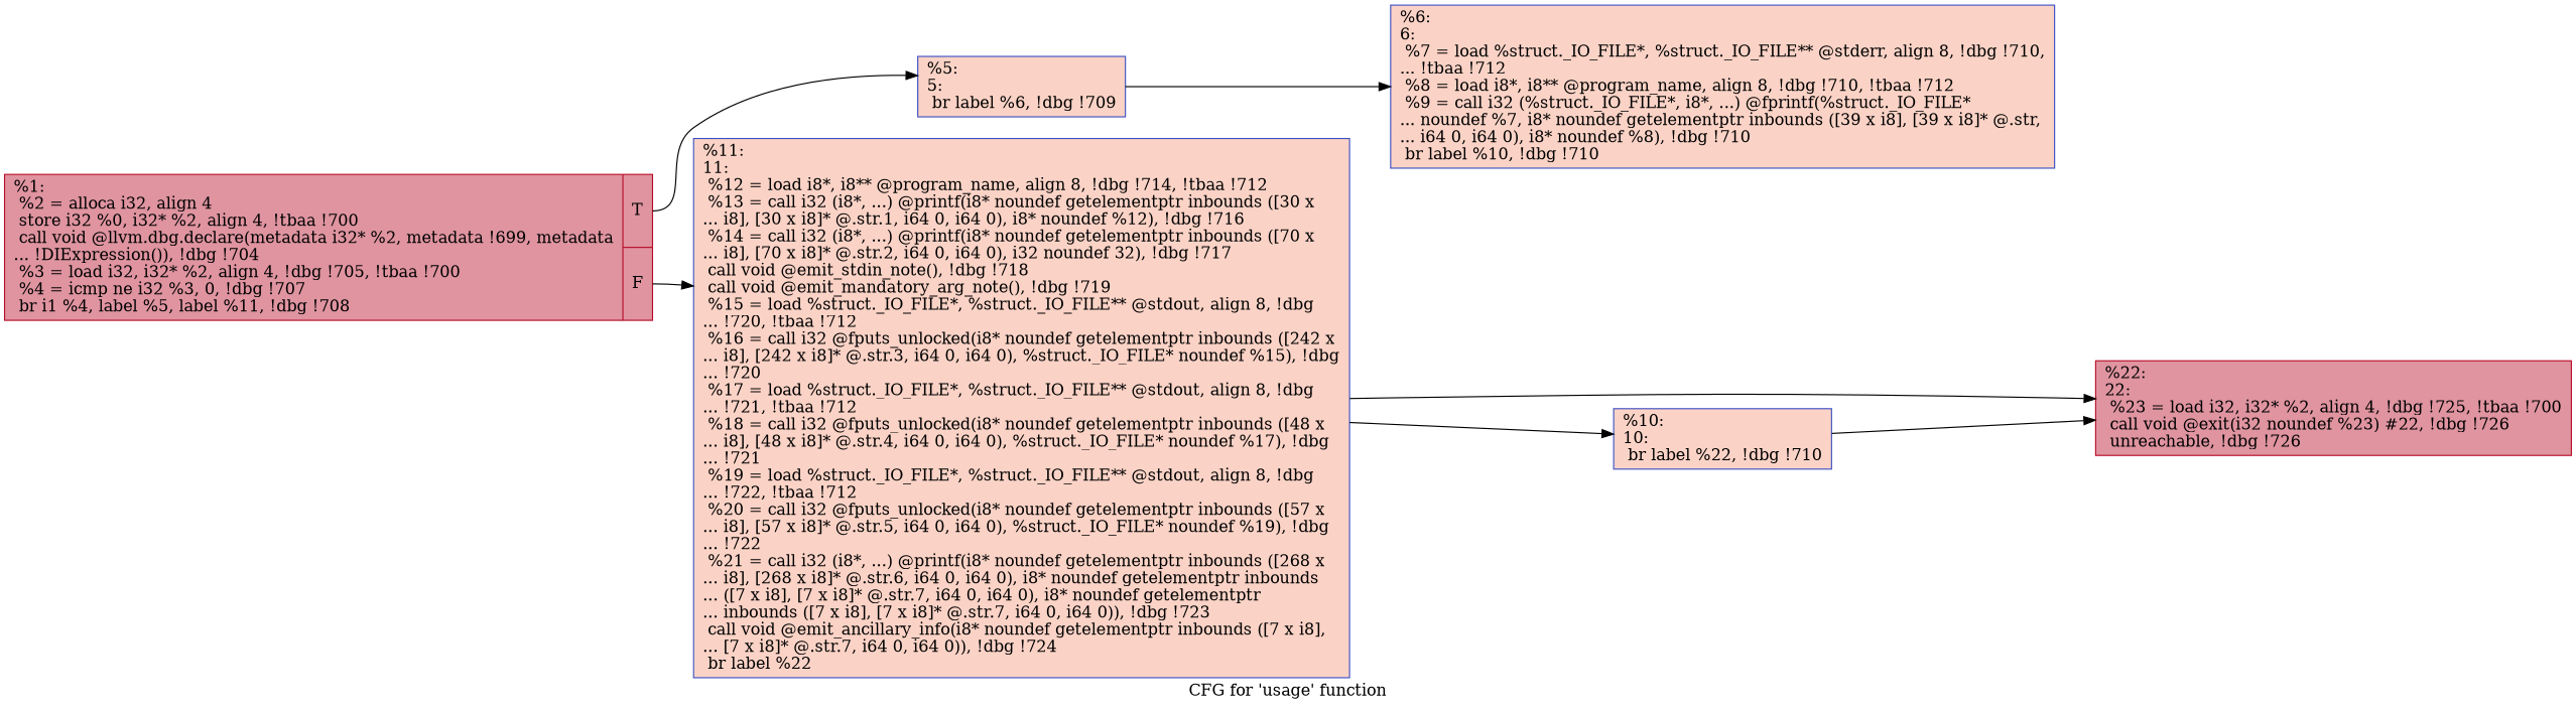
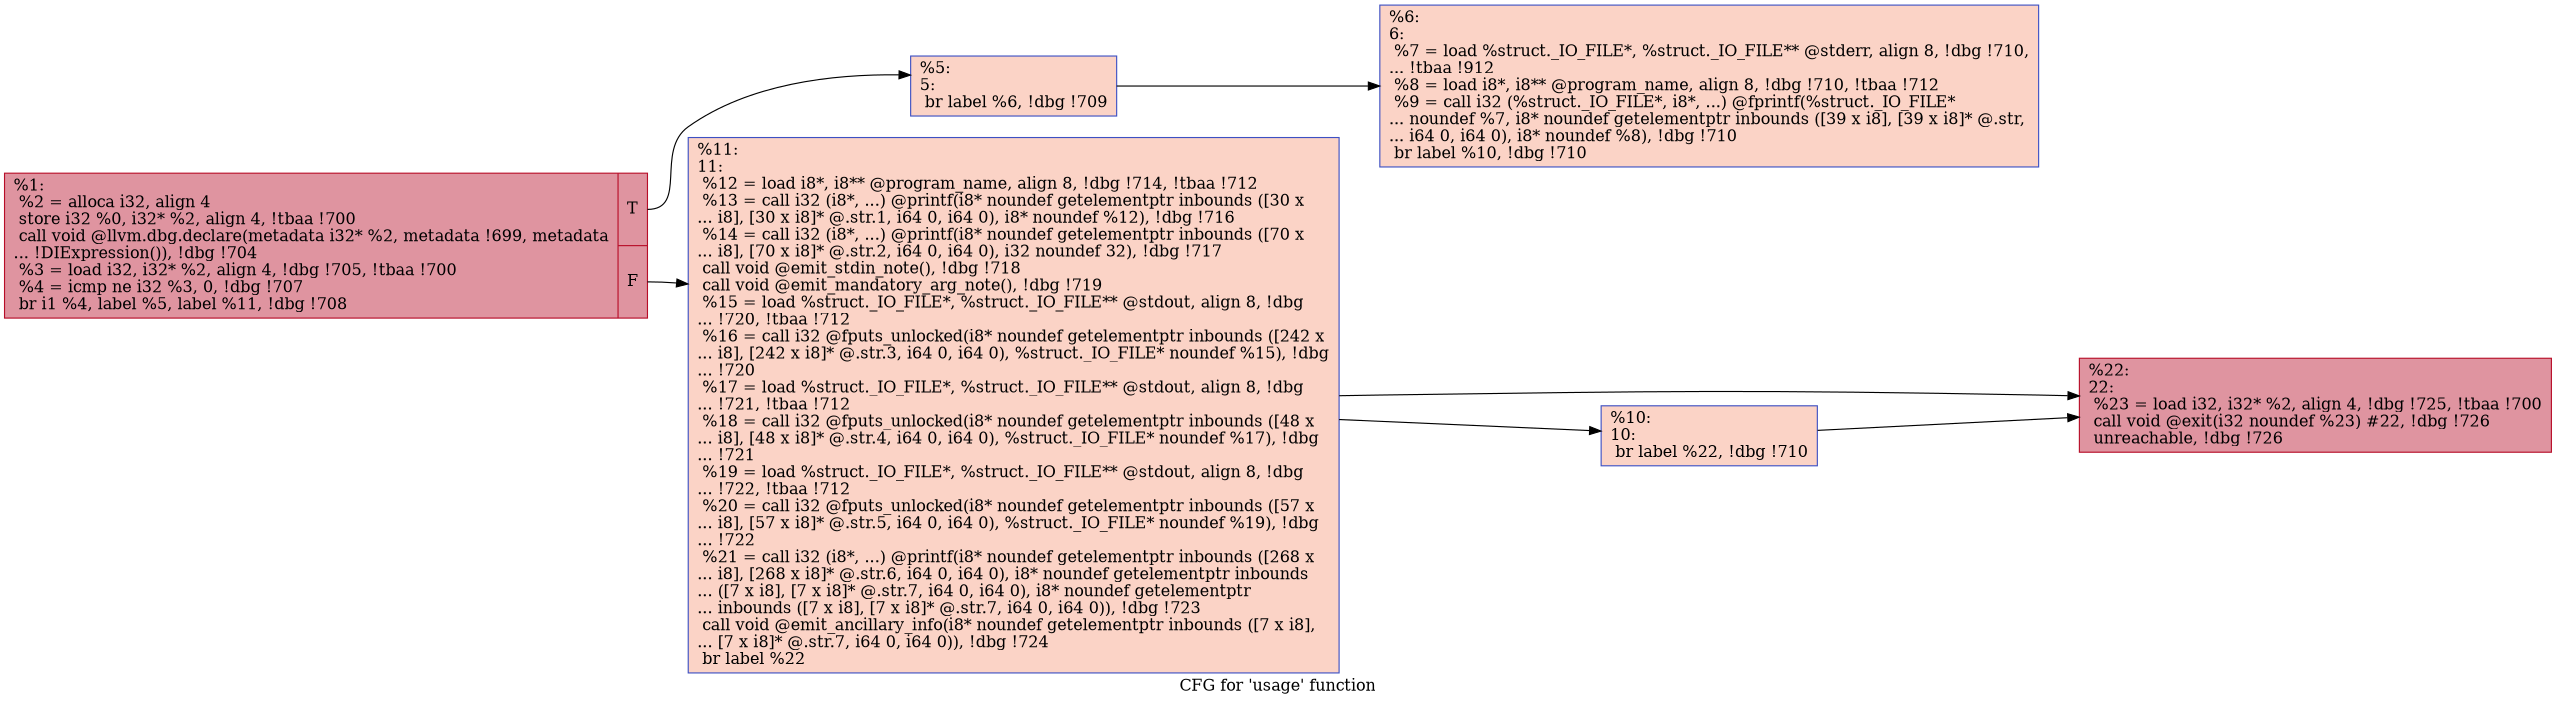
  digraph {
    label="CFG for 'usage' function"
    rankdir=LR
    node [color="#3d50c3ff" fillcolor="#f59c7d70" shape=record style=filled]
    n1 [color="#b70d28ff" fillcolor="#b70d2870" label="{%1:\l  %2 = alloca i32, align 4\l  store i32 %0, i32* %2, align 4, !tbaa !700\l  call void @llvm.dbg.declare(metadata i32* %2, metadata !699, metadata\l... !DIExpression()), !dbg !704\l  %3 = load i32, i32* %2, align 4, !dbg !705, !tbaa !700\l  %4 = icmp ne i32 %3, 0, !dbg !707\l  br i1 %4, label %5, label %11, !dbg !708\l|{<s0>T|<s1>F}}"]
    n2 [label="{%5:\l5:                                                \l  br label %6, !dbg !709\l}"]
    n3 [label="{%11:\l11:                                               \l  %12 = load i8*, i8** @program_name, align 8, !dbg !714, !tbaa !712\l  %13 = call i32 (i8*, ...) @printf(i8* noundef getelementptr inbounds ([30 x\l... i8], [30 x i8]* @.str.1, i64 0, i64 0), i8* noundef %12), !dbg !716\l  %14 = call i32 (i8*, ...) @printf(i8* noundef getelementptr inbounds ([70 x\l... i8], [70 x i8]* @.str.2, i64 0, i64 0), i32 noundef 32), !dbg !717\l  call void @emit_stdin_note(), !dbg !718\l  call void @emit_mandatory_arg_note(), !dbg !719\l  %15 = load %struct._IO_FILE*, %struct._IO_FILE** @stdout, align 8, !dbg\l... !720, !tbaa !712\l  %16 = call i32 @fputs_unlocked(i8* noundef getelementptr inbounds ([242 x\l... i8], [242 x i8]* @.str.3, i64 0, i64 0), %struct._IO_FILE* noundef %15), !dbg\l... !720\l  %17 = load %struct._IO_FILE*, %struct._IO_FILE** @stdout, align 8, !dbg\l... !721, !tbaa !712\l  %18 = call i32 @fputs_unlocked(i8* noundef getelementptr inbounds ([48 x\l... i8], [48 x i8]* @.str.4, i64 0, i64 0), %struct._IO_FILE* noundef %17), !dbg\l... !721\l  %19 = load %struct._IO_FILE*, %struct._IO_FILE** @stdout, align 8, !dbg\l... !722, !tbaa !712\l  %20 = call i32 @fputs_unlocked(i8* noundef getelementptr inbounds ([57 x\l... i8], [57 x i8]* @.str.5, i64 0, i64 0), %struct._IO_FILE* noundef %19), !dbg\l... !722\l  %21 = call i32 (i8*, ...) @printf(i8* noundef getelementptr inbounds ([268 x\l... i8], [268 x i8]* @.str.6, i64 0, i64 0), i8* noundef getelementptr inbounds\l... ([7 x i8], [7 x i8]* @.str.7, i64 0, i64 0), i8* noundef getelementptr\l... inbounds ([7 x i8], [7 x i8]* @.str.7, i64 0, i64 0)), !dbg !723\l  call void @emit_ancillary_info(i8* noundef getelementptr inbounds ([7 x i8],\l... [7 x i8]* @.str.7, i64 0, i64 0)), !dbg !724\l  br label %22\l}"]
-   n4 [label="{%6:\l6:                                                \l  %7 = load %struct._IO_FILE*, %struct._IO_FILE** @stderr, align 8, !dbg !710,\l... !tbaa !712\l  %8 = load i8*, i8** @program_name, align 8, !dbg !710, !tbaa !712\l  %9 = call i32 (%struct._IO_FILE*, i8*, ...) @fprintf(%struct._IO_FILE*\l... noundef %7, i8* noundef getelementptr inbounds ([39 x i8], [39 x i8]* @.str,\l... i64 0, i64 0), i8* noundef %8), !dbg !710\l  br label %10, !dbg !710\l}"]
+   n4 [label="{%6:\l6:                                                \l  %7 = load %struct._IO_FILE*, %struct._IO_FILE** @stderr, align 8, !dbg !710,\l... !tbaa !912\l  %8 = load i8*, i8** @program_name, align 8, !dbg !710, !tbaa !712\l  %9 = call i32 (%struct._IO_FILE*, i8*, ...) @fprintf(%struct._IO_FILE*\l... noundef %7, i8* noundef getelementptr inbounds ([39 x i8], [39 x i8]* @.str,\l... i64 0, i64 0), i8* noundef %8), !dbg !710\l  br label %10, !dbg !710\l}"]
    n5 [color="#b70d28ff" fillcolor="#b70d2870" label="{%22:\l22:                                               \l  %23 = load i32, i32* %2, align 4, !dbg !725, !tbaa !700\l  call void @exit(i32 noundef %23) #22, !dbg !726\l  unreachable, !dbg !726\l}"]
    n6 [label="{%10:\l10:                                               \l  br label %22, !dbg !710\l}"]
    n1 -> n2 [tailport=s0]
    n1 -> n3 [tailport=s1]
    n2 -> n4
    n3 -> n5
    n3 -> n6
    n6 -> n5
  }
